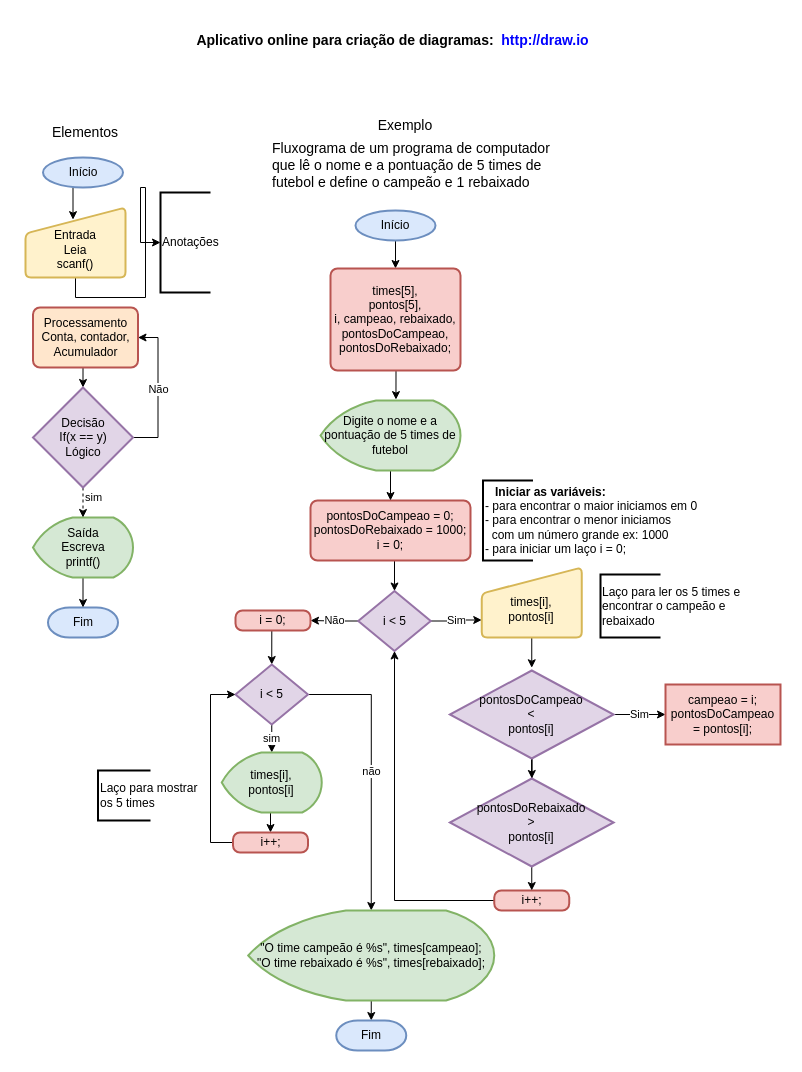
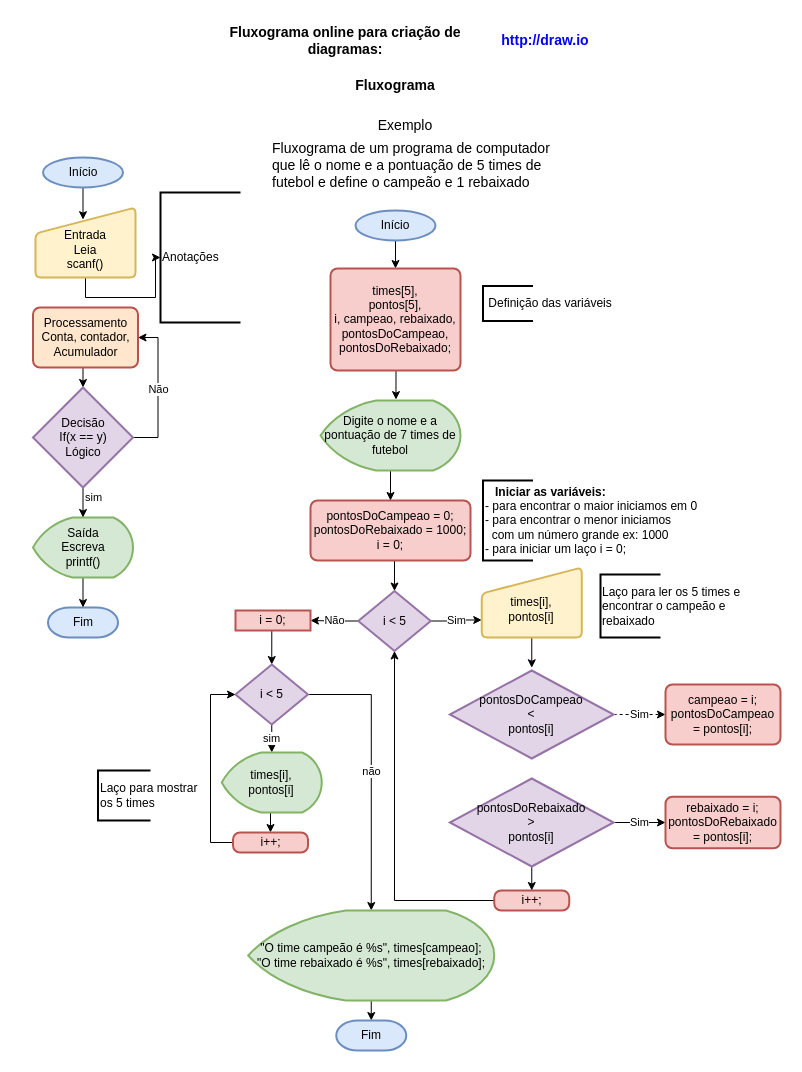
  <mxCell id="0" />
  <mxCell id="1" parent="0" />
+ <mxCell id="2" value="Fluxograma" style="text;html=1;strokeColor=none;fillColor=none;align=center;verticalAlign=middle;whiteSpace=wrap;rounded=0;fontSize=14;fontStyle=1" parent="1" vertex="1"><mxGeometry x="330" y="70" width="130" height="30" as="geometry" /></mxCell>
  <mxCell id="3" style="edgeStyle=orthogonalEdgeStyle;rounded=0;orthogonalLoop=1;jettySize=auto;html=1;exitX=0.5;exitY=1;exitDx=0;exitDy=0;exitPerimeter=0;entryX=0.475;entryY=0.174;entryDx=0;entryDy=0;entryPerimeter=0;" parent="1" source="4" target="7" edge="1"><mxGeometry relative="1" as="geometry" /></mxCell>
  <mxCell id="4" value="Início" style="strokeWidth=2;html=1;shape=mxgraph.flowchart.start_1;whiteSpace=wrap;fillColor=#dae8fc;strokeColor=#6c8ebf;" parent="1" vertex="1"><mxGeometry x="42.5" y="157" width="80" height="30" as="geometry" /></mxCell>
  <mxCell id="5" value="Fim" style="strokeWidth=2;html=1;shape=mxgraph.flowchart.terminator;whiteSpace=wrap;fillColor=#dae8fc;strokeColor=#6c8ebf;" parent="1" vertex="1"><mxGeometry x="47.5" y="607" width="70" height="30" as="geometry" /></mxCell>
  <mxCell id="6" style="edgeStyle=orthogonalEdgeStyle;rounded=0;orthogonalLoop=1;jettySize=auto;html=1;exitX=0.5;exitY=1;exitDx=0;exitDy=0;" parent="1" source="7" target="34" edge="1"><mxGeometry relative="1" as="geometry" /></mxCell>
- <mxCell id="7" value="&lt;br&gt;Entrada&lt;br&gt;Leia&lt;br&gt;scanf()" style="html=1;strokeWidth=2;shape=manualInput;whiteSpace=wrap;rounded=1;size=26;arcSize=11;fillColor=#fff2cc;strokeColor=#d6b656;" parent="1" vertex="1"><mxGeometry x="25" y="207" width="100" height="70" as="geometry" /></mxCell>
+ <mxCell id="7" value="&lt;br&gt;Entrada&lt;br&gt;Leia&lt;br&gt;scanf()" style="html=1;strokeWidth=2;shape=manualInput;whiteSpace=wrap;rounded=1;size=26;arcSize=11;fillColor=#fff2cc;strokeColor=#d6b656;" parent="1" vertex="1"><mxGeometry x="35" y="207" width="100" height="70" as="geometry" /></mxCell>
  <mxCell id="8" style="edgeStyle=orthogonalEdgeStyle;rounded=0;orthogonalLoop=1;jettySize=auto;html=1;exitX=0.5;exitY=1;exitDx=0;exitDy=0;entryX=0.5;entryY=0;entryDx=0;entryDy=0;entryPerimeter=0;" parent="1" source="9" target="14" edge="1"><mxGeometry relative="1" as="geometry" /></mxCell>
  <mxCell id="9" value="Processamento&lt;br&gt;Conta, contador,&lt;br&gt;Acumulador" style="rounded=1;whiteSpace=wrap;html=1;absoluteArcSize=1;arcSize=14;strokeWidth=2;fillColor=#ffe6cc;strokeColor=#b85450;" parent="1" vertex="1"><mxGeometry x="32.5" y="307" width="105" height="60" as="geometry" /></mxCell>
  <mxCell id="10" style="edgeStyle=orthogonalEdgeStyle;rounded=0;orthogonalLoop=1;jettySize=auto;html=1;exitX=0.5;exitY=1;exitDx=0;exitDy=0;exitPerimeter=0;entryX=0.5;entryY=0;entryDx=0;entryDy=0;entryPerimeter=0;" parent="1" source="11" target="5" edge="1"><mxGeometry relative="1" as="geometry" /></mxCell>
  <mxCell id="11" value="Saída&lt;br&gt;Escreva&lt;br&gt;printf()" style="strokeWidth=2;html=1;shape=mxgraph.flowchart.display;whiteSpace=wrap;fillColor=#d5e8d4;strokeColor=#82b366;" parent="1" vertex="1"><mxGeometry x="32.5" y="517" width="100" height="60" as="geometry" /></mxCell>
- <mxCell id="12" value="sim" style="edgeStyle=orthogonalEdgeStyle;rounded=0;orthogonalLoop=1;jettySize=auto;html=1;exitX=0.5;exitY=1;exitDx=0;exitDy=0;exitPerimeter=0;entryX=0.5;entryY=0;entryDx=0;entryDy=0;entryPerimeter=0;dashed=1;" parent="1" source="14" target="11" edge="1"><mxGeometry x="-0.333" y="10" relative="1" as="geometry"><mxPoint as="offset" /></mxGeometry></mxCell>
+ <mxCell id="12" value="sim" style="edgeStyle=orthogonalEdgeStyle;rounded=0;orthogonalLoop=1;jettySize=auto;html=1;exitX=0.5;exitY=1;exitDx=0;exitDy=0;exitPerimeter=0;entryX=0.5;entryY=0;entryDx=0;entryDy=0;entryPerimeter=0;" parent="1" source="14" target="11" edge="1"><mxGeometry x="-0.333" y="10" relative="1" as="geometry"><mxPoint as="offset" /></mxGeometry></mxCell>
  <mxCell id="13" value="Não" style="edgeStyle=orthogonalEdgeStyle;rounded=0;orthogonalLoop=1;jettySize=auto;html=1;exitX=1;exitY=0.5;exitDx=0;exitDy=0;exitPerimeter=0;entryX=1;entryY=0.5;entryDx=0;entryDy=0;" parent="1" source="14" target="9" edge="1"><mxGeometry relative="1" as="geometry" /></mxCell>
  <mxCell id="14" value="Decisão&lt;br&gt;If(x == y)&lt;br&gt;Lógico" style="strokeWidth=2;html=1;shape=mxgraph.flowchart.decision;whiteSpace=wrap;fillColor=#e1d5e7;strokeColor=#9673a6;" parent="1" vertex="1"><mxGeometry x="32.5" y="387" width="100" height="100" as="geometry" /></mxCell>
- <mxCell id="15" value="Elementos" style="text;html=1;strokeColor=none;fillColor=none;align=center;verticalAlign=middle;whiteSpace=wrap;rounded=0;fontSize=14;fontStyle=0" parent="1" vertex="1"><mxGeometry x="20" y="117" width="130" height="30" as="geometry" /></mxCell>
  <mxCell id="16" value="http://draw.io" style="text;html=1;strokeColor=none;fillColor=none;align=center;verticalAlign=middle;whiteSpace=wrap;rounded=0;fontSize=14;fontStyle=1;fontColor=#0000FF;" parent="1" vertex="1"><mxGeometry x="480" y="25" width="130" height="30" as="geometry" /></mxCell>
- <mxCell id="17" value="Aplicativo online para criação de diagramas:" style="text;html=1;strokeColor=none;fillColor=none;align=center;verticalAlign=middle;whiteSpace=wrap;rounded=0;fontSize=14;fontStyle=1" parent="1" vertex="1"><mxGeometry x="190" y="20" width="310" height="40" as="geometry" /></mxCell>
+ <mxCell id="17" value="Fluxograma online para criação de diagramas:" style="text;html=1;strokeColor=none;fillColor=none;align=center;verticalAlign=middle;whiteSpace=wrap;rounded=0;fontSize=14;fontStyle=1" parent="1" vertex="1"><mxGeometry x="190" y="20" width="310" height="40" as="geometry" /></mxCell>
  <mxCell id="18" value="Exemplo" style="text;html=1;strokeColor=none;fillColor=none;align=center;verticalAlign=middle;whiteSpace=wrap;rounded=0;fontSize=14;fontStyle=0" parent="1" vertex="1"><mxGeometry x="350" y="110" width="110" height="30" as="geometry" /></mxCell>
  <mxCell id="19" value="Fluxograma de um programa de computador que lê o nome e a pontuação de 5 times de futebol e define o campeão e 1 rebaixado" style="text;html=1;strokeColor=none;fillColor=none;align=left;verticalAlign=middle;whiteSpace=wrap;rounded=0;fontSize=14;fontStyle=0" parent="1" vertex="1"><mxGeometry x="270" y="135" width="290" height="60" as="geometry" /></mxCell>
  <mxCell id="20" style="edgeStyle=orthogonalEdgeStyle;rounded=0;orthogonalLoop=1;jettySize=auto;html=1;exitX=0.5;exitY=1;exitDx=0;exitDy=0;exitPerimeter=0;entryX=0.5;entryY=0;entryDx=0;entryDy=0;" parent="1" source="21" target="23" edge="1"><mxGeometry relative="1" as="geometry" /></mxCell>
  <mxCell id="21" value="Início" style="strokeWidth=2;html=1;shape=mxgraph.flowchart.start_1;whiteSpace=wrap;fillColor=#dae8fc;strokeColor=#6c8ebf;" parent="1" vertex="1"><mxGeometry x="355" y="210" width="80" height="30" as="geometry" /></mxCell>
  <mxCell id="22" style="edgeStyle=orthogonalEdgeStyle;rounded=0;orthogonalLoop=1;jettySize=auto;html=1;exitX=0.5;exitY=1;exitDx=0;exitDy=0;entryX=0.539;entryY=-0.013;entryDx=0;entryDy=0;entryPerimeter=0;" parent="1" target="30" edge="1"><mxGeometry relative="1" as="geometry"><mxPoint x="402.25" y="338" as="sourcePoint" /><mxPoint x="399.75" y="358" as="targetPoint" /></mxGeometry></mxCell>
  <mxCell id="23" value="times[5],&lt;br&gt;pontos[5],&lt;br&gt;i, campeao, rebaixado,&lt;br&gt;pontosDoCampeao,&lt;br&gt;pontosDoRebaixado;" style="rounded=1;whiteSpace=wrap;html=1;absoluteArcSize=1;arcSize=14;strokeWidth=2;fillColor=#f8cecc;strokeColor=#b85450;" parent="1" vertex="1"><mxGeometry x="330" y="268" width="130" height="102" as="geometry" /></mxCell>
  <mxCell id="24" style="edgeStyle=orthogonalEdgeStyle;rounded=0;orthogonalLoop=1;jettySize=auto;html=1;exitX=0.5;exitY=1;exitDx=0;exitDy=0;entryX=0.5;entryY=0;entryDx=0;entryDy=0;entryPerimeter=0;" parent="1" source="25" target="28" edge="1"><mxGeometry relative="1" as="geometry"><mxPoint x="394" y="567" as="sourcePoint" /></mxGeometry></mxCell>
  <mxCell id="25" value="pontosDoCampeao = 0;&lt;br&gt;pontosDoRebaixado = 1000;&lt;br&gt;i = 0;" style="rounded=1;whiteSpace=wrap;html=1;absoluteArcSize=1;arcSize=14;strokeWidth=2;fillColor=#f8cecc;strokeColor=#b85450;" parent="1" vertex="1"><mxGeometry x="310" y="500" width="160" height="60" as="geometry" /></mxCell>
  <mxCell id="26" value="Sim" style="edgeStyle=orthogonalEdgeStyle;rounded=0;orthogonalLoop=1;jettySize=auto;html=1;exitX=1;exitY=0.5;exitDx=0;exitDy=0;exitPerimeter=0;entryX=0;entryY=0.75;entryDx=0;entryDy=0;" parent="1" source="28" target="33" edge="1"><mxGeometry relative="1" as="geometry" /></mxCell>
  <mxCell id="27" value="Não" style="edgeStyle=orthogonalEdgeStyle;rounded=0;orthogonalLoop=1;jettySize=auto;html=1;exitX=0;exitY=0.5;exitDx=0;exitDy=0;exitPerimeter=0;entryX=1;entryY=0.5;entryDx=0;entryDy=0;" parent="1" source="28" target="47" edge="1"><mxGeometry relative="1" as="geometry"><mxPoint x="260" y="620.6" as="targetPoint" /></mxGeometry></mxCell>
  <mxCell id="28" value="i &amp;lt; 5" style="strokeWidth=2;html=1;shape=mxgraph.flowchart.decision;whiteSpace=wrap;fillColor=#e1d5e7;strokeColor=#9673a6;" parent="1" vertex="1"><mxGeometry x="357.75" y="590.5" width="72.5" height="60" as="geometry" /></mxCell>
  <mxCell id="29" style="edgeStyle=orthogonalEdgeStyle;rounded=0;orthogonalLoop=1;jettySize=auto;html=1;exitX=0.5;exitY=1;exitDx=0;exitDy=0;exitPerimeter=0;entryX=0.5;entryY=0;entryDx=0;entryDy=0;" parent="1" target="25" edge="1"><mxGeometry relative="1" as="geometry"><mxPoint x="391" y="470" as="sourcePoint" /><mxPoint x="390.25" y="486.66" as="targetPoint" /></mxGeometry></mxCell>
- <mxCell id="30" value="Digite o nome e a pontuação de 5 times de futebol" style="strokeWidth=2;html=1;shape=mxgraph.flowchart.display;whiteSpace=wrap;fillColor=#d5e8d4;strokeColor=#82b366;" parent="1" vertex="1"><mxGeometry x="320" y="400" width="140" height="70" as="geometry" /></mxCell>
+ <mxCell id="30" value="Digite o nome e a pontuação de 7 times de futebol" style="strokeWidth=2;html=1;shape=mxgraph.flowchart.display;whiteSpace=wrap;fillColor=#d5e8d4;strokeColor=#82b366;" parent="1" vertex="1"><mxGeometry x="320" y="400" width="140" height="70" as="geometry" /></mxCell>
  <mxCell id="31" style="edgeStyle=orthogonalEdgeStyle;rounded=0;orthogonalLoop=1;jettySize=auto;html=1;entryX=0.5;entryY=1;entryDx=0;entryDy=0;entryPerimeter=0;exitX=0;exitY=0.5;exitDx=0;exitDy=0;" parent="1" source="37" target="28" edge="1"><mxGeometry relative="1" as="geometry"><mxPoint x="441.25" y="732" as="sourcePoint" /></mxGeometry></mxCell>
  <mxCell id="32" style="edgeStyle=orthogonalEdgeStyle;rounded=0;orthogonalLoop=1;jettySize=auto;html=1;exitX=0.5;exitY=1;exitDx=0;exitDy=0;entryX=0.5;entryY=-0.031;entryDx=0;entryDy=0;entryPerimeter=0;" parent="1" source="33" target="40" edge="1"><mxGeometry relative="1" as="geometry"><mxPoint x="531.25" y="662" as="targetPoint" /></mxGeometry></mxCell>
  <mxCell id="33" value="&lt;br&gt;times[i],&lt;br&gt;pontos[i]" style="html=1;strokeWidth=2;shape=manualInput;whiteSpace=wrap;rounded=1;size=26;arcSize=11;fillColor=#fff2cc;strokeColor=#d6b656;" parent="1" vertex="1"><mxGeometry x="481.25" y="567" width="100" height="70" as="geometry" /></mxCell>
- <mxCell id="34" value="Anotações" style="strokeWidth=2;html=1;shape=mxgraph.flowchart.annotation_1;align=left;pointerEvents=1;" parent="1" vertex="1"><mxGeometry x="160" y="192" width="50" height="100" as="geometry" /></mxCell>
+ <mxCell id="34" value="Anotações" style="strokeWidth=2;html=1;shape=mxgraph.flowchart.annotation_1;align=left;pointerEvents=1;" parent="1" vertex="1"><mxGeometry x="160" y="192" width="80" height="130" as="geometry" /></mxCell>
+ <mxCell id="35" value="&amp;nbsp;Definição das variáveis" style="strokeWidth=2;html=1;shape=mxgraph.flowchart.annotation_1;align=left;pointerEvents=1;" parent="1" vertex="1"><mxGeometry x="482.5" y="285.5" width="50" height="35" as="geometry" /></mxCell>
  <mxCell id="36" value="&amp;nbsp; &amp;nbsp;&lt;b&gt;Iniciar as variáveis:&lt;/b&gt;&lt;br&gt;- para encontrar o maior iniciamos em 0&lt;br&gt;- para encontrar o menor iniciamos&lt;br&gt;&amp;nbsp; com um número grande ex: 1000&lt;br&gt;- para iniciar um laço i = 0;" style="strokeWidth=2;html=1;shape=mxgraph.flowchart.annotation_1;align=left;pointerEvents=1;" parent="1" vertex="1"><mxGeometry x="482.5" y="480" width="50" height="80" as="geometry" /></mxCell>
  <mxCell id="37" value="i++;" style="rounded=1;whiteSpace=wrap;html=1;absoluteArcSize=1;arcSize=14;strokeWidth=2;fillColor=#f8cecc;strokeColor=#b85450;" parent="1" vertex="1"><mxGeometry x="493.75" y="890" width="75" height="20" as="geometry" /></mxCell>
- <mxCell id="38" value="Sim" style="edgeStyle=orthogonalEdgeStyle;rounded=0;orthogonalLoop=1;jettySize=auto;html=1;exitX=1;exitY=0.5;exitDx=0;exitDy=0;exitPerimeter=0;entryX=0;entryY=0.5;entryDx=0;entryDy=0;" parent="1" source="40" target="41" edge="1"><mxGeometry relative="1" as="geometry"><mxPoint x="670" y="713.966" as="targetPoint" /></mxGeometry></mxCell>
- <mxCell id="39" style="edgeStyle=orthogonalEdgeStyle;rounded=0;orthogonalLoop=1;jettySize=auto;html=1;exitX=0.5;exitY=1;exitDx=0;exitDy=0;exitPerimeter=0;" parent="1" source="40" target="44" edge="1"><mxGeometry relative="1" as="geometry" /></mxCell>
+ <mxCell id="38" value="Sim" style="edgeStyle=orthogonalEdgeStyle;rounded=0;orthogonalLoop=1;jettySize=auto;html=1;exitX=1;exitY=0.5;exitDx=0;exitDy=0;exitPerimeter=0;entryX=0;entryY=0.5;entryDx=0;entryDy=0;dashed=1;" parent="1" source="40" target="41" edge="1"><mxGeometry relative="1" as="geometry"><mxPoint x="670" y="713.966" as="targetPoint" /></mxGeometry></mxCell>
  <mxCell id="40" value="pontosDoCampeao&lt;br&gt;&amp;lt;&lt;br&gt;pontos[i]" style="strokeWidth=2;html=1;shape=mxgraph.flowchart.decision;whiteSpace=wrap;fillColor=#e1d5e7;strokeColor=#9673a6;" parent="1" vertex="1"><mxGeometry x="449.38" y="670" width="163.75" height="88" as="geometry" /></mxCell>
- <mxCell id="41" value="campeao = i;&lt;br&gt;pontosDoCampeao = pontos[i];" style="whiteSpace=wrap;html=1;absoluteArcSize=1;arcSize=14;strokeWidth=2;fillColor=#f8cecc;strokeColor=#b85450;rounded=0;" parent="1" vertex="1"><mxGeometry x="665" y="684" width="115" height="60" as="geometry" /></mxCell>
+ <mxCell id="41" value="campeao = i;&lt;br&gt;pontosDoCampeao = pontos[i];" style="rounded=1;whiteSpace=wrap;html=1;absoluteArcSize=1;arcSize=14;strokeWidth=2;fillColor=#f8cecc;strokeColor=#b85450;" parent="1" vertex="1"><mxGeometry x="665" y="684" width="115" height="60" as="geometry" /></mxCell>
  <mxCell id="42" style="edgeStyle=orthogonalEdgeStyle;rounded=0;orthogonalLoop=1;jettySize=auto;html=1;exitX=0.5;exitY=1;exitDx=0;exitDy=0;exitPerimeter=0;entryX=0.5;entryY=0;entryDx=0;entryDy=0;" parent="1" source="44" target="37" edge="1"><mxGeometry relative="1" as="geometry" /></mxCell>
+ <mxCell id="43" value="Sim" style="edgeStyle=orthogonalEdgeStyle;rounded=0;orthogonalLoop=1;jettySize=auto;html=1;exitX=1;exitY=0.5;exitDx=0;exitDy=0;exitPerimeter=0;entryX=0;entryY=0.5;entryDx=0;entryDy=0;" parent="1" source="44" target="45" edge="1"><mxGeometry relative="1" as="geometry"><mxPoint x="670" y="822.241" as="targetPoint" /></mxGeometry></mxCell>
  <mxCell id="44" value="pontosDoRebaixado&lt;br&gt;&amp;gt;&lt;br&gt;pontos[i]" style="strokeWidth=2;html=1;shape=mxgraph.flowchart.decision;whiteSpace=wrap;fillColor=#e1d5e7;strokeColor=#9673a6;" parent="1" vertex="1"><mxGeometry x="449.38" y="778" width="163.75" height="88" as="geometry" /></mxCell>
+ <mxCell id="45" value="rebaixado = i;&lt;br&gt;pontosDoRebaixado = pontos[i];" style="rounded=1;whiteSpace=wrap;html=1;absoluteArcSize=1;arcSize=14;strokeWidth=2;fillColor=#f8cecc;strokeColor=#b85450;" parent="1" vertex="1"><mxGeometry x="665" y="796.25" width="115" height="51.5" as="geometry" /></mxCell>
  <mxCell id="46" style="edgeStyle=orthogonalEdgeStyle;rounded=0;orthogonalLoop=1;jettySize=auto;html=1;exitX=0.5;exitY=1;exitDx=0;exitDy=0;entryX=0.5;entryY=0;entryDx=0;entryDy=0;entryPerimeter=0;" parent="1" source="47" target="50" edge="1"><mxGeometry relative="1" as="geometry" /></mxCell>
- <mxCell id="47" value="i = 0;" style="rounded=1;whiteSpace=wrap;html=1;absoluteArcSize=1;arcSize=14;strokeWidth=2;fillColor=#f8cecc;strokeColor=#b85450;" parent="1" vertex="1"><mxGeometry x="235" y="610" width="75" height="20" as="geometry" /></mxCell>
+ <mxCell id="47" value="i = 0;" style="whiteSpace=wrap;html=1;absoluteArcSize=1;arcSize=14;strokeWidth=2;fillColor=#f8cecc;strokeColor=#b85450;rounded=0;" parent="1" vertex="1"><mxGeometry x="235" y="610" width="75" height="20" as="geometry" /></mxCell>
  <mxCell id="48" value="sim" style="edgeStyle=orthogonalEdgeStyle;rounded=0;orthogonalLoop=1;jettySize=auto;html=1;exitX=0.5;exitY=1;exitDx=0;exitDy=0;exitPerimeter=0;entryX=0.5;entryY=0;entryDx=0;entryDy=0;entryPerimeter=0;" parent="1" source="50" target="52" edge="1"><mxGeometry relative="1" as="geometry" /></mxCell>
  <mxCell id="49" value="não" style="edgeStyle=orthogonalEdgeStyle;rounded=0;orthogonalLoop=1;jettySize=auto;html=1;exitX=1;exitY=0.5;exitDx=0;exitDy=0;exitPerimeter=0;entryX=0.5;entryY=0;entryDx=0;entryDy=0;entryPerimeter=0;" parent="1" source="50" target="56" edge="1"><mxGeometry relative="1" as="geometry"><mxPoint x="350" y="920" as="targetPoint" /></mxGeometry></mxCell>
  <mxCell id="50" value="i &amp;lt; 5" style="strokeWidth=2;html=1;shape=mxgraph.flowchart.decision;whiteSpace=wrap;fillColor=#e1d5e7;strokeColor=#9673a6;" parent="1" vertex="1"><mxGeometry x="235" y="664" width="72.5" height="60" as="geometry" /></mxCell>
  <mxCell id="51" style="edgeStyle=orthogonalEdgeStyle;rounded=0;orthogonalLoop=1;jettySize=auto;html=1;exitX=0.5;exitY=1;exitDx=0;exitDy=0;exitPerimeter=0;entryX=0.5;entryY=0;entryDx=0;entryDy=0;" parent="1" source="52" target="54" edge="1"><mxGeometry relative="1" as="geometry" /></mxCell>
  <mxCell id="52" value="times[i],&lt;br&gt;pontos[i]" style="strokeWidth=2;html=1;shape=mxgraph.flowchart.display;whiteSpace=wrap;fillColor=#d5e8d4;strokeColor=#82b366;" parent="1" vertex="1"><mxGeometry x="221.25" y="752" width="100" height="60" as="geometry" /></mxCell>
  <mxCell id="53" style="edgeStyle=orthogonalEdgeStyle;rounded=0;orthogonalLoop=1;jettySize=auto;html=1;exitX=0;exitY=0.5;exitDx=0;exitDy=0;entryX=0;entryY=0.5;entryDx=0;entryDy=0;entryPerimeter=0;" parent="1" source="54" target="50" edge="1"><mxGeometry relative="1" as="geometry"><Array as="points"><mxPoint x="210" y="842" /><mxPoint x="210" y="694" /></Array></mxGeometry></mxCell>
  <mxCell id="54" value="i++;" style="rounded=1;whiteSpace=wrap;html=1;absoluteArcSize=1;arcSize=14;strokeWidth=2;fillColor=#f8cecc;strokeColor=#b85450;" parent="1" vertex="1"><mxGeometry x="232.5" y="832" width="75" height="20" as="geometry" /></mxCell>
  <mxCell id="55" style="edgeStyle=orthogonalEdgeStyle;rounded=0;orthogonalLoop=1;jettySize=auto;html=1;exitX=0.5;exitY=1;exitDx=0;exitDy=0;exitPerimeter=0;entryX=0.5;entryY=0;entryDx=0;entryDy=0;entryPerimeter=0;" parent="1" source="56" target="57" edge="1"><mxGeometry relative="1" as="geometry" /></mxCell>
  <mxCell id="56" value="&quot;O time campeão é %s&quot;, times[campeao];&lt;br&gt;&quot;O time rebaixado é %s&quot;, times[rebaixado];" style="strokeWidth=2;html=1;shape=mxgraph.flowchart.display;whiteSpace=wrap;fillColor=#d5e8d4;strokeColor=#82b366;" parent="1" vertex="1"><mxGeometry x="247.75" y="910" width="246" height="90" as="geometry" /></mxCell>
  <mxCell id="57" value="Fim" style="strokeWidth=2;html=1;shape=mxgraph.flowchart.terminator;whiteSpace=wrap;fillColor=#dae8fc;strokeColor=#6c8ebf;" parent="1" vertex="1"><mxGeometry x="335.75" y="1020" width="70" height="30" as="geometry" /></mxCell>
  <mxCell id="58" value="Laço para ler os 5 times e&amp;nbsp;&lt;br&gt;encontrar o campeão e&lt;br&gt;rebaixado" style="strokeWidth=2;html=1;shape=mxgraph.flowchart.annotation_1;align=left;pointerEvents=1;" parent="1" vertex="1"><mxGeometry x="600" y="574" width="60" height="63" as="geometry" /></mxCell>
  <mxCell id="59" value="Laço para mostrar&lt;br&gt;os 5 times" style="strokeWidth=2;html=1;shape=mxgraph.flowchart.annotation_1;align=left;pointerEvents=1;" parent="1" vertex="1"><mxGeometry x="97.5" y="770" width="52.5" height="50" as="geometry" /></mxCell>
